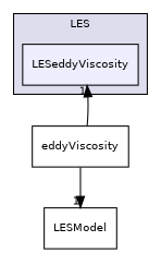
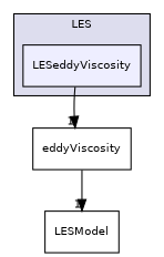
  digraph {
    compound=true
    node [fontname=Helvetica fontsize=10 shape=box]
    edge [headlabel=1 labeldistance=1.5 labelfontname=Helvetica labelfontsize=10]
    n1 [fillcolor="#eeeeff" label=LESeddyViscosity pencolor=black style=filled]
    n2 [label=eddyViscosity]
    n3 [label=LESModel]
    subgraph cluster_1 {
      bgcolor="#ddddee"
      fontname=Helvetica
      fontsize=10
      label=LES
      pencolor=black
      n1
    }
-   n2 -> n1
+   n1 -> n2
    n2 -> n3
  }
